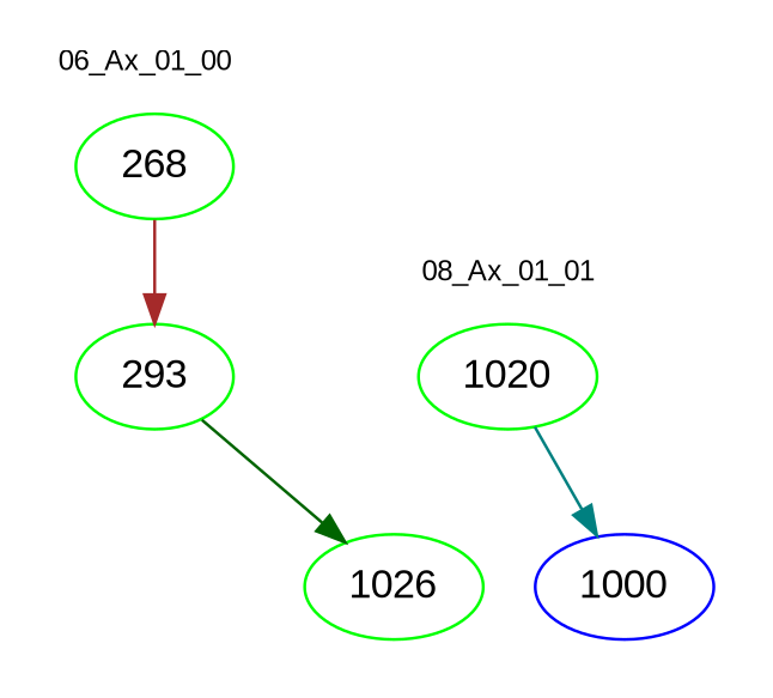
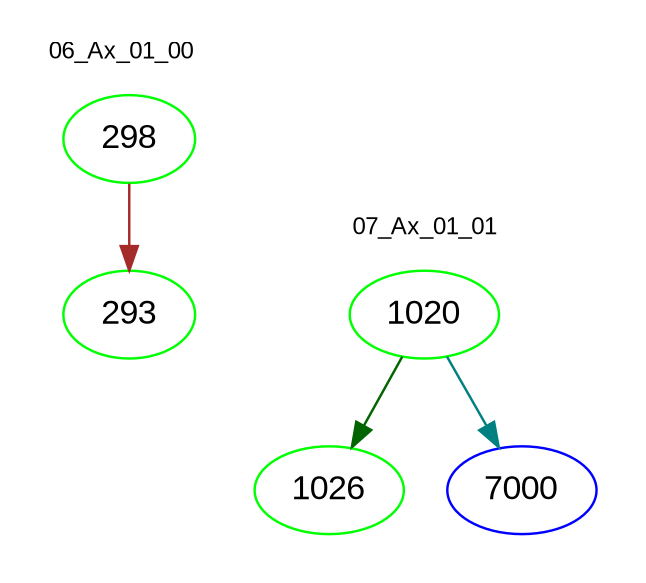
  digraph {
    fontname="Liberation Sans"
    node [color=green fontname="Liberation Sans"]
    edge [fontname="Liberation Sans"]
-   n1 [label=268]
+   n1 [label=298]
    n2 [label=293]
    n3 [label=1020]
-   n4 [color=blue label=1000]
+   n4 [color=blue label=7000]
    n5 [label=1026]
    subgraph cluster_1 {
      color=white
      fontsize=10
      label="06_Ax_01_00"
      n1
      n2
    }
    subgraph cluster_2 {
      color=white
      fontsize=10
-     label="08_Ax_01_01"
+     label="07_Ax_01_01"
      n3
      n4
      n5
    }
    n1 -> n2 [color=brown]
    n3 -> n4 [color=teal]
-   n2 -> n5 [color=darkgreen]
+   n3 -> n5 [color=darkgreen]
  }
